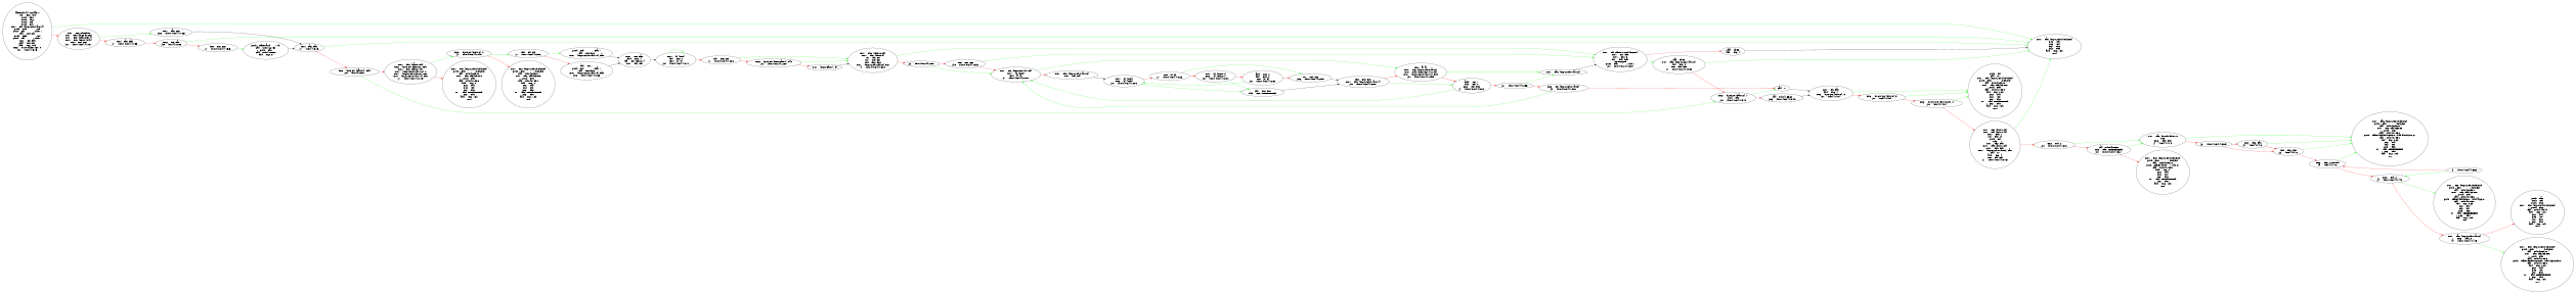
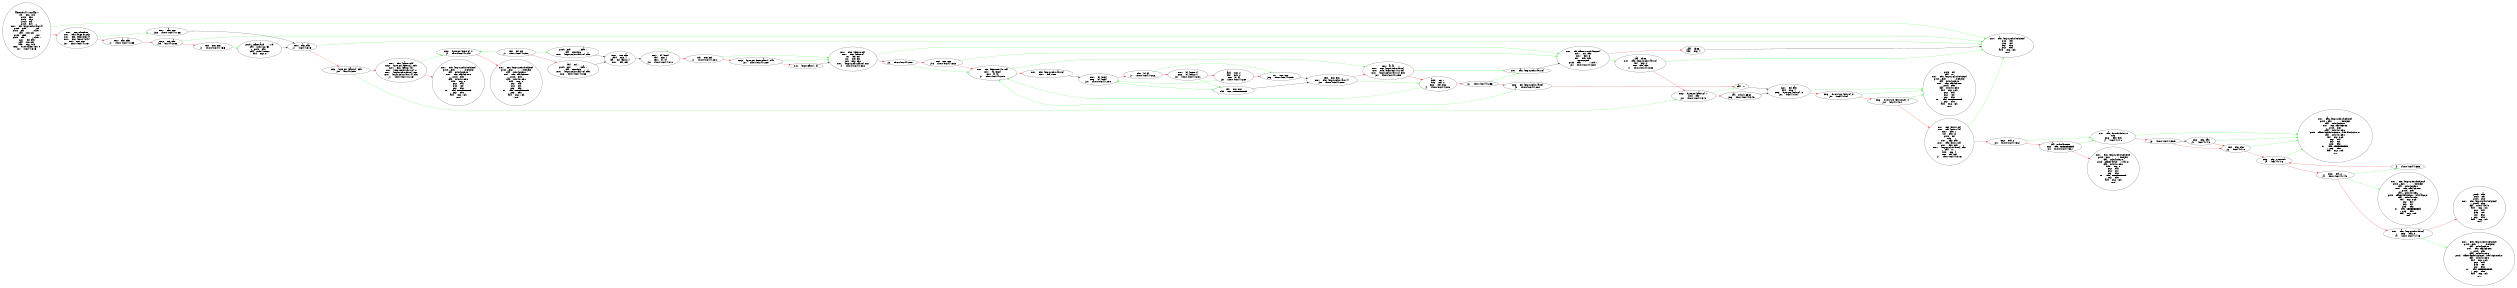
  digraph {
    rankdir=LR
    edge [color=red]
    n1 [label="58sub_44116031:\nsub     esp, 18h\npush    ebx\npush    ebp\npush    esi\npush    edi\nmov     edi, [esp+28h+arg_4]\npush    2Fh             ; int\npush    edi             ; char *\ncall    _strrchr\npush    2Eh             ; int\npush    edi             ; char *\nmov     esi, eax\ncall    _strrchr\nadd     esp, 10h\ncmp     dword_4E14E0, 0\njnz     loc_44131E"]
    n2 [label="mov     ecx, TlsIndex\nmov     edx, large fs:2Ch\nmov     ecx, [edx+ecx*4]\nmov     ecx, [ecx+424h]\ntest    ecx, ecx\njnz     short loc_4411B7"]
    n3 [label="mov     eax, [esp+28h+hObject]\npop     edi\npop     esi\npop     ebp\npop     ebx\nadd     esp, 18h\nretn"]
    n4 [label="test    eax, eax\njz      short loc_4411B3"]
    n5 [label="mov     eax, ecx\njmp     short loc_4411CE"]
    n6 [label="cmp     esi, eax\njbe     loc_44131E"]
    n7 [label="test    eax, eax\njz      loc_44131E"]
    n8 [label="test    ecx, ecx\njz      short loc_4411BB"]
    n9 [label="push    offset aZd      ; \"zd\"\ncall    sub_412750\npush    eax\ncall    sub_41F960\nadd     esp, 8"]
    n10 [label="cmp     byte ptr [eax+2], 63h\njnz     loc_44133A"]
    n11 [label="mov     ebx, [eax+10h]\ncmp     byte ptr [ebx+2], 0Bh\nmov     ecx, [eax+14h]\nmov     [esp+28h+var_10], 0\nmov     [esp+28h+var_C], ecx\nmov     [esp+28h+var_14], ebx\njz      short loc_44121F"]
    n12 [label="cmp     byte ptr [eax+2], 7\npush    eax\njnz     short loc_441348"]
    n13 [label="mov     edx, [esp+28h+hObject]\npush    edx             ; hObject\ncall    sub_40A920\nmov     eax, off_463888\npush    eax\ncall    sub_401890\nadd     esp, 8\npop     edi\npop     esi\npop     ebp\nor      eax, 0FFFFFFFFh\npop     ebx\nadd     esp, 18h\nretn"]
    n14 [label="cmp     byte ptr [ecx+2], 0\njz      short loc_441249"]
    n15 [label="call    sub_416560\njmp     short loc_44134D"]
    n16 [label="call    r1"]
    n17 [label="mov     ecx, [esp+28h+hObject]\npush    ecx             ; hObject\ncall    sub_40A920\nmov     edx, off_463888\npush    edx\ncall    sub_401890\nadd     esp, 8\npop     edi\npop     esi\npop     ebp\nor      eax, 0FFFFFFFFh\npop     ebx\nadd     esp, 18h\nretn"]
    n18 [label="test    esi, esi\njz      short loc_44125C"]
    n19 [label="add     esi, 1\npush    esi             ; char *\ncall    __strdup\nmov     [esp+2Ch+var_18], eax\njmp     short loc_441266"]
    n20 [label="push    edi             ; char *\ncall    __strdup\nmov     [esp+2Ch+var_18], eax"]
    n21 [label="mov     ecx, eax\nadd     esp, 4\nlea     esi, [ecx+1]\nmov     edi, edi"]
    n22 [label="mov     dl, [ecx]\nadd     ecx, 1\ntest    dl, dl\njnz     short loc_441270"]
    n23 [label="sub     ecx, esi\njz      short loc_441288"]
    n24 [label="cmp     byte ptr [ecx+eax-1], 24h\njnz     short loc_441288"]
    n25 [label="mov     ebp, [ebx+0Ch]\nmov     ecx, [ebx+8]\nxor     esi, esi\nxor     edi, edi\ntest    ebp, ebp\nmov     [esp+28h+var_8], ecx\njl      short loc_441303"]
    n26 [label="mov     [ecx+eax-1], dl"]
    n27 [label="jg      short loc_4412A0"]
    n28 [label="mov     edi, offset word_456ED4\nmov     esi, eax\nmov     ecx, 3\nxor     edx, edx\nrepe cmpsb\npush    eax             ; void *\njnz     short loc_44132A"]
    n29 [label="test    ecx, ecx\njbe     short loc_441303"]
    n30 [label="mov     ecx, [ebx+esi*4+10h]\nmov     al, [ecx]\ntest    al, al\njz      short loc_4412DD"]
    n31 [label="call    _free\nadd     esp, 4"]
    n32 [label="call    _free\nmov     eax, [esp+2Ch+var_10]\nadd     esp, 4\ntest    eax, eax\njz      short loc_44131E"]
-   n33 [label="mov     edx, [esp+28h+var_18]\nmov     edi, edi"]
+   n33 [label="mov     edx, [esp+28h+var_18]\nmov     edi, retn"]
    n34 [label="test    al, al\nmov     ecx, [esp+28h+var_C]\nmov     edx, [ecx+esi*4+10h]\nmov     [esp+28h+var_10], edx\njnz     short loc_4412FF"]
    n35 [label="mov     bl, [ecx]\ncmp     bl, [edx]\njnz     short loc_4412D0"]
    n36 [label="add     esi, 1\nadc     edi, 0\ncmp     edi, ebp\njl      short loc_4412A0"]
    n37 [label="mov     eax, [esp+28h+var_18]"]
-   n38 [label="test    bl, bl\njz      short loc_4412CC"]
+   n38 [label="ebx    bl, bl\njz      short loc_4412CC"]
    n39 [label="sbb     ecx, ecx\nsbb     ecx, 0FFFFFFFFh"]
    n40 [label="mov     bl, [ecx+1]\ncmp     bl, [edx+1]\njnz     short loc_4412D0"]
    n41 [label="xor     ecx, ecx\njmp     short loc_4412D5"]
    n42 [label="test    ecx, ecx\nmov     ebx, [esp+28h+var_14]\njnz     short loc_4412ED"]
    n43 [label="add     ecx, 2\nadd     edx, 2\ntest    bl, bl\njnz     short loc_4412B0"]
    n44 [label="jg      short loc_4412FF"]
    n45 [label="cmp     esi, [esp+28h+var_8]\njb      short loc_4412A0"]
    n46 [label="mov     esi, eax\nadd     esp, 4\ncmp     byte ptr [esi+2], 6\njnz     loc_4414A4"]
    n47 [label="cmp     dword ptr [esi+8], 3\njnz     loc_4414A4"]
    n48 [label="push    esi\ncall    r0\nmov     edx, [esp+2Ch+hObject]\npush    edx             ; hObject\ncall    sub_40A920\nmov     eax, off_463888\npush    eax\ncall    sub_401890\nadd     esp, 0Ch\npop     edi\npop     esi\npop     ebp\nor      eax, 0FFFFFFFFh\npop     ebx\nadd     esp, 18h\nretn"]
    n49 [label="cmp     dword ptr [esi+0Ch], 0\njnz     loc_4414A4"]
    n50 [label="mov     ecx, [esi+10h]\nmov     edi, [esi+14h]\nmov     eax, 1\nshl     eax, cl\npush    esi\ncdq\nmov     ebp, eax\nmov     eax, [esi+18h]\nmov     ebx, edx\nmov     [esp+2Ch+var_C], eax\ncall    r0\nadd     esp, 4\ntest    edi, edi\njz      short loc_44131E"]
    n51 [label="cmp     edi, 2\njnz     short loc_4413C7"]
    n52 [label="call    sub_43F690\ncmp     eax, 0FFFFFFFFh\njnz     short loc_4413C7"]
    n53 [label="mov     eax, dword_4E5110\ncdq\ncmp     ebx, edx\njl      loc_441476"]
    n54 [label="mov     ecx, [esp+28h+hObject]\npush    ecx             ; hObject\ncall    sub_40A920\npush    offset aZlib    ; \"zlib\\n\"\ncall    sub_401890\nadd     esp, 8\npop     edi\npop     esi\npop     ebp\nor      eax, 0FFFFFFFFh\npop     ebx\nadd     esp, 18h\nretn"]
    n55 [label="jg      short loc_4413DF"]
    n56 [label="mov     eax, [esp+28h+hObject]\npush    eax             ; hObject\ncall    sub_40A920\nmov     ecx, off_463888\npush    ecx\ncall    sub_401890\npush    offset aBadBlocksize; \"bad blockSize\\n\"\ncall    sub_401890\nadd     esp, 0Ch\npop     edi\npop     esi\npop     ebp\nor      eax, 0FFFFFFFFh\npop     ebx\nadd     esp, 18h\nretn"]
    n57 [label="cmp     ebp, eax\njb      loc_441476"]
    n58 [label="test    ebx, ebx\njg      loc_441476"]
    n59 [label="cmp     ebp, 100000h\nja      loc_441476"]
    n60 [label="jl      short loc_4413F5"]
    n61 [label="cmp     edi, 2\nja      short loc_441448"]
    n62 [label="mov     eax, [esp+28h+var_C]\ncmp     eax, 9\nja      short loc_44141B"]
    n63 [label="mov     ecx, [esp+28h+hObject]\npush    ecx             ; hObject\ncall    sub_40A920\nmov     edx, off_463888\npush    edx\ncall    sub_401890\npush    offset aBadAlgo ; \"bad algo\\n\"\ncall    sub_401890\nadd     esp, 0Ch\npop     edi\npop     esi\npop     ebp\nor      eax, 0FFFFFFFFh\npop     ebx\nadd     esp, 18h\nretn"]
    n64 [label="push    eax\npush    edi\npush    ebx\nmov     ebx, [esp+34h+hObject]\npush    ebp\ncall    sub_440940\nadd     esp, 10h\npop     edi\npop     esi\npop     ebp\npop     ebx\nadd     esp, 18h\nretn"]
    n65 [label="mov     edx, [esp+28h+hObject]\npush    edx             ; hObject\ncall    sub_40A920\nmov     eax, off_463888\npush    eax\ncall    sub_401890\npush    offset aBadZiplevel; \"bad zipLevel\\n\"\ncall    sub_401890\nadd     esp, 0Ch\npop     edi\npop     esi\npop     ebp\nor      eax, 0FFFFFFFFh\npop     ebx\nadd     esp, 18h\nretn"]
    n1 -> n2
    n1 -> n3 [color=green]
    n2 -> n4
    n2 -> n5 [color=green]
    n4 -> n6
    n5 -> n7 [color=black]
    n6 -> n3 [color=green]
    n6 -> n8
    n7 -> n3 [color=green]
    n7 -> n10
    n8 -> n9 [color=green]
    n9 -> n7 [color=black]
    n10 -> n11
    n10 -> n12 [color=green]
    n11 -> n13
    n11 -> n14 [color=green]
    n12 -> n15
    n12 -> n16 [color=green]
    n14 -> n17
-   n14 -> n18 [color=green]
+   n18 -> n14 [color=green]
    n15 -> n46 [color=black]
    n16 -> n46 [color=black]
    n18 -> n19
    n18 -> n20 [color=green]
    n19 -> n21 [color=black]
    n20 -> n21 [color=black]
    n21 -> n22 [color=black]
    n22 -> n22 [color=green]
    n22 -> n23
    n23 -> n24
    n23 -> n25 [color=green]
    n24 -> n25 [color=green]
    n24 -> n26
    n25 -> n27
    n25 -> n28 [color=green]
    n26 -> n25 [color=black]
    n27 -> n29
    n27 -> n30 [color=green]
    n28 -> n31
    n28 -> n32 [color=green]
    n29 -> n28 [color=green]
    n29 -> n30
    n30 -> n33
    n30 -> n34 [color=green]
    n31 -> n3 [color=black]
    n32 -> n3 [color=green]
    n32 -> n12
    n33 -> n35 [color=black]
    n34 -> n36
    n34 -> n37 [color=green]
    n35 -> n38
    n35 -> n39 [color=green]
    n36 -> n30 [color=green]
    n36 -> n44
    n37 -> n28 [color=black]
    n38 -> n40
    n38 -> n41 [color=green]
    n39 -> n42 [color=black]
    n40 -> n39 [color=green]
    n40 -> n43
    n41 -> n42 [color=black]
    n42 -> n34
    n42 -> n36 [color=green]
    n43 -> n35 [color=green]
    n43 -> n41
    n44 -> n37 [color=green]
    n44 -> n45
    n45 -> n16
    n45 -> n30 [color=green]
    n46 -> n47
    n46 -> n48 [color=green]
    n47 -> n48 [color=green]
    n47 -> n49
    n49 -> n48 [color=green]
    n49 -> n50
    n50 -> n3 [color=green]
    n50 -> n51
    n51 -> n52
    n51 -> n53 [color=green]
    n52 -> n53 [color=green]
    n52 -> n54
    n53 -> n55
    n53 -> n56 [color=green]
-   n55 -> n57
+   n55 -> n57 [color=black]
    n55 -> n58
    n57 -> n56 [color=green]
    n57 -> n58
    n58 -> n56 [color=green]
    n58 -> n59
    n59 -> n56 [color=green]
    n59 -> n61
    n60 -> n59
-   n60 -> n61 [color=green]
+   n61 -> n60 [color=green]
    n61 -> n62
    n61 -> n63 [color=green]
    n62 -> n64
    n62 -> n65 [color=green]
  }
